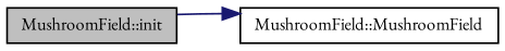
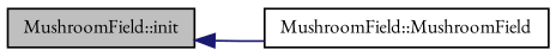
  digraph {
    rankdir=LR
    fontname="EB Garamond"
    node [color=black fontname="EB Garamond" fontsize=10 shape=record style=filled]
    n1 [fillcolor=grey75 fontcolor=black height=0.2 label="MushroomField::init" width=0.4]
    n2 [fillcolor=white height=0.2 label="MushroomField::MushroomField" width=0.4]
-   n2 -> n1 [color=midnightblue dir=back fontname="EB Garamond" fontsize=10 labelfontname=Helvetica labelfontsize=10 style=solid]
+   n1 -> n2 [color=midnightblue dir=back fontname="EB Garamond" fontsize=10 labelfontname=Helvetica labelfontsize=10 style=solid]
  }
